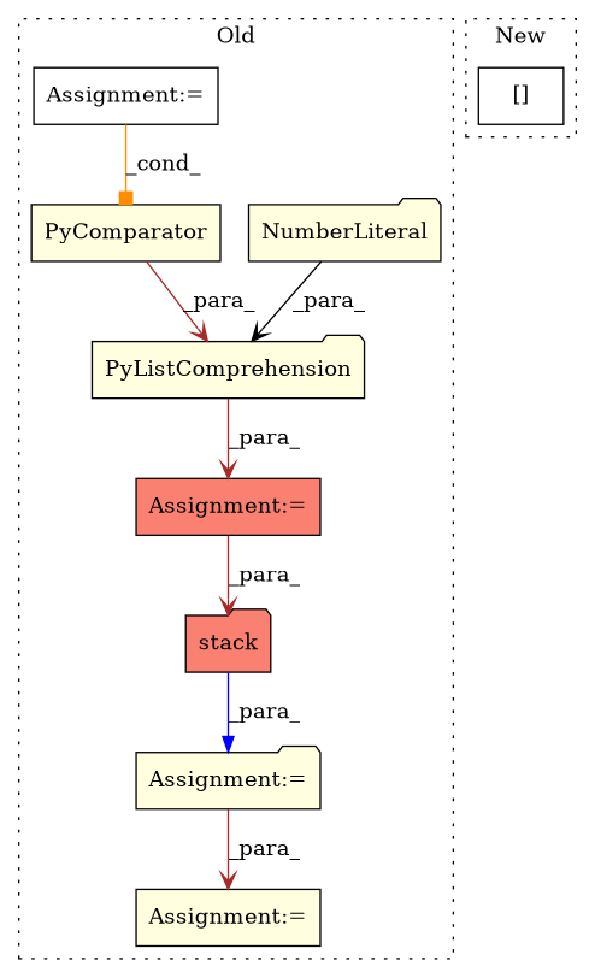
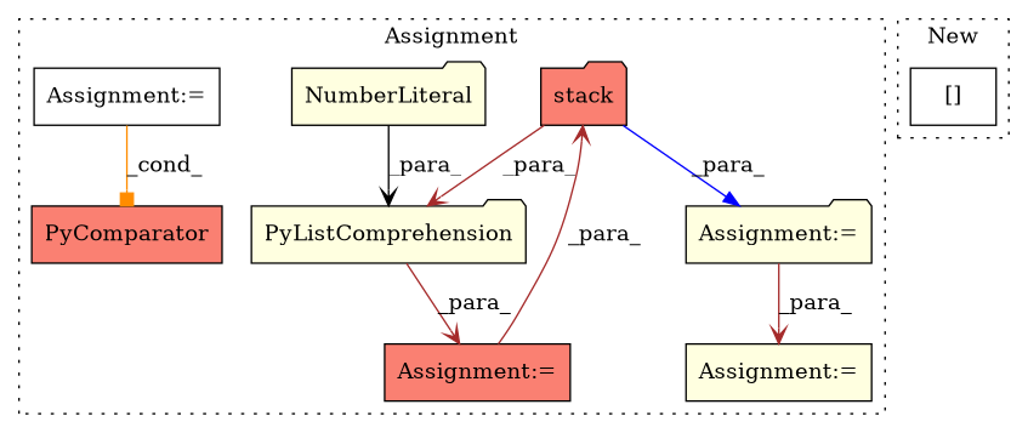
  digraph {
    node [a=7 fillcolor=lightyellow l=1 shape=box style=filled]
    edge [arrowhead=vee color=brown]
    n1 [a=32 fillcolor=salmon l="6,1" label=stack s="3095,3108" shape=folder]
    n2 [label="Assignment:=" s=3121]
    n3 [a=34 label=NumberLiteral s=3107 shape=folder]
    n4 [fillcolor=white label="Assignment:=" s=2804]
-   n5 [a=113 l=21 label=PyComparator s=3053]
+   n5 [a=113 fillcolor=salmon l=21 label=PyComparator s=3053]
    n6 [a=109 l=137 label=PyListComprehension s=2945 shape=folder]
    n7 [fillcolor=salmon l=12 label="Assignment:=" s=2933]
    n8 [label="Assignment:=" s=3088 shape=folder]
    n9 [a=2 fillcolor=white l="12,1" label="[]" s="2212,2225"]
    subgraph cluster_1 {
-     label=Old
+     label=Assignment
      style=dotted
      n1
      n2
      n3
      n4
      n5
      n6
      n7
      n8
    }
    subgraph cluster_2 {
      label=New
      style=dotted
      n9
    }
    n1 -> n8 [arrowhead=normal color=blue label=_para_]
    n3 -> n6 [color=black label=_para_]
    n4 -> n5 [arrowhead=box color=darkorange label=_cond_]
-   n5 -> n6 [label=_para_]
+   n1 -> n6 [label=_para_]
    n6 -> n7 [label=_para_]
    n7 -> n1 [label=_para_]
    n8 -> n2 [label=_para_]
  }
